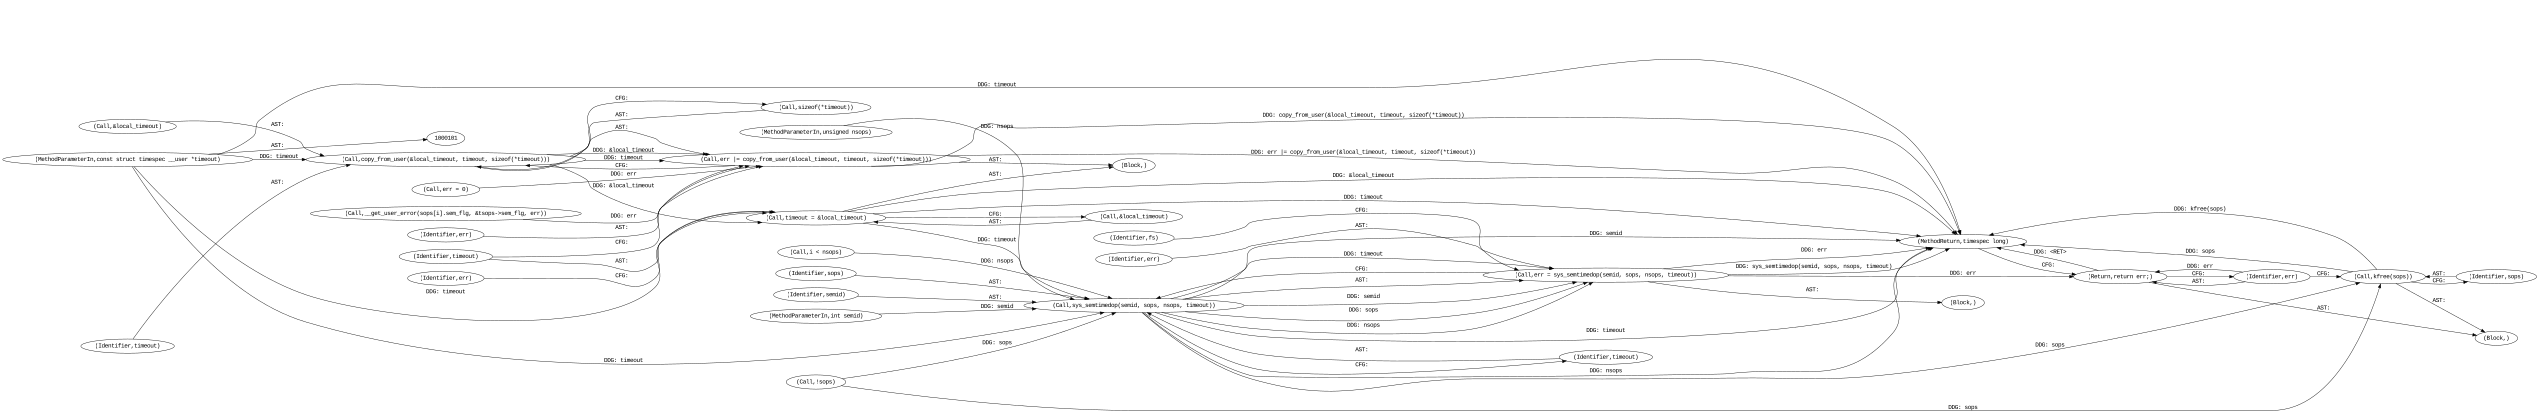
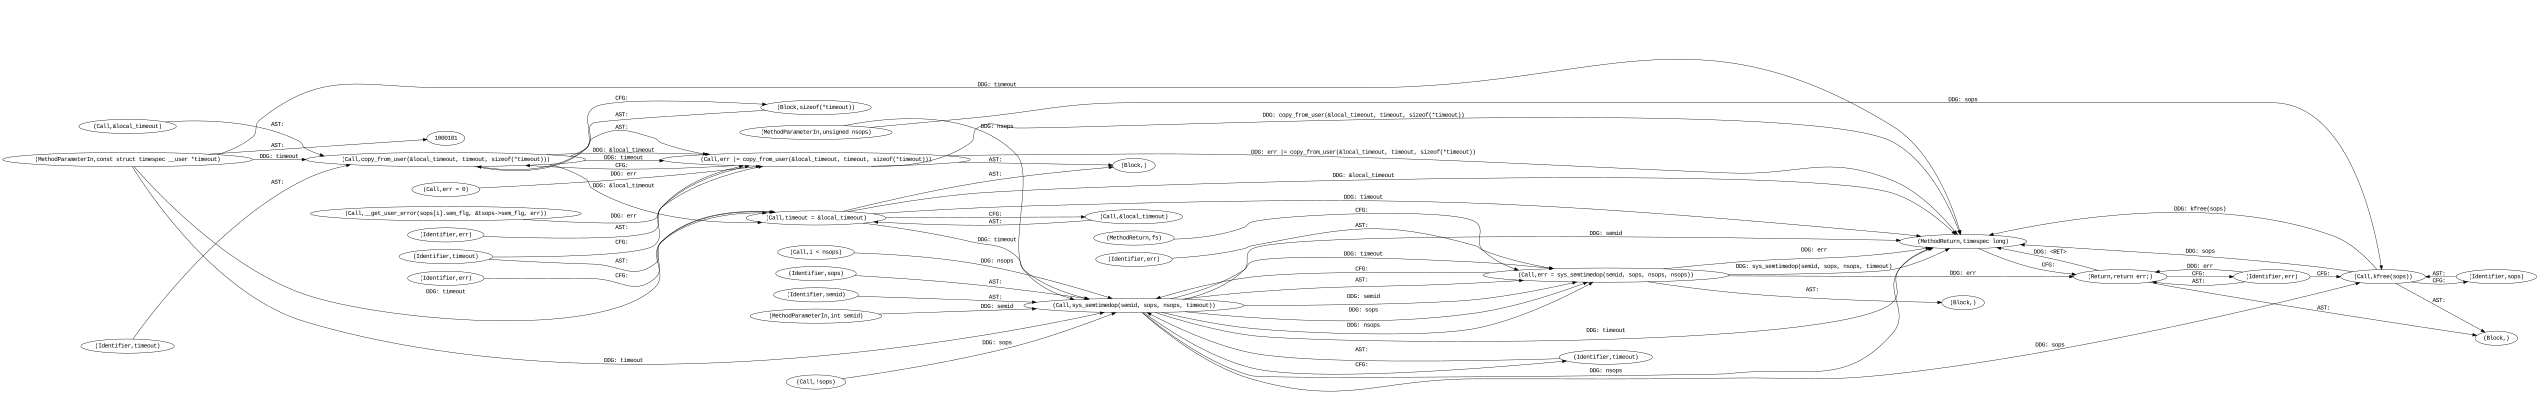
  digraph {
    fontname="Liberation Mono"
    rankdir=LR
    node [fontname="Liberation Mono"]
    edge [fontname="Liberation Mono"]
    n1 [label="(MethodParameterIn,const struct timespec __user *timeout)"]
    n2 [label="(Call,copy_from_user(&local_timeout, timeout, sizeof(*timeout)))"]
    n3 [label="(Call,timeout = &local_timeout)"]
    n4 [label="(Call,sys_semtimedop(semid, sops, nsops, timeout))"]
    n5 [label="(MethodReturn,timespec long)"]
    1000101
    n7 [label="(Call,err |= copy_from_user(&local_timeout, timeout, sizeof(*timeout)))"]
-   n8 [label="(Call,sizeof(*timeout))"]
+   n8 [label="(Block,sizeof(*timeout))"]
    n9 [label="(Block,)"]
    n10 [label="(Call,&local_timeout)"]
-   n11 [label="(Call,err = sys_semtimedop(semid, sops, nsops, timeout))"]
+   n11 [label="(Call,err = sys_semtimedop(semid, sops, nsops, nsops))"]
    n12 [label="(Call,kfree(sops))"]
    n13 [label="(Identifier,timeout)"]
    n14 [label="(Return,return err;)"]
    n15 [label="(Block,)"]
    n16 [label="(Block,)"]
    n17 [label="(Identifier,sops)"]
    n18 [label="(Identifier,err)"]
    n19 [label="(Identifier,err)"]
-   n20 [label="(Identifier,fs)"]
+   n20 [label="(MethodReturn,fs)"]
    n21 [label="(Identifier,timeout)"]
    n22 [label="(MethodParameterIn,unsigned nsops)"]
    n23 [label="(Call,err = 0)"]
    n24 [label="(Identifier,err)"]
    n25 [label="(Call,__get_user_error(sops[i].sem_flg, &tsops->sem_flg, err))"]
    n26 [label="(Identifier,timeout)"]
    n27 [label="(Call,i < nsops)"]
    n28 [label="(Identifier,sops)"]
    n29 [label="(Identifier,err)"]
    n30 [label="(Identifier,semid)"]
    n31 [label="(MethodParameterIn,int semid)"]
    n32 [label="(Call,!sops)"]
    n33 [label="(Call,&local_timeout)"]
    n1 -> n2 [label="DDG: timeout"]
    n1 -> n3 [label="DDG: timeout"]
    n1 -> n4 [label="DDG: timeout"]
    n1 -> n5 [label="DDG: timeout"]
    n1 -> 1000101 [label="AST: "]
    n2 -> n3 [label="DDG: &local_timeout"]
    n2 -> n7 [label="AST: "]
    n2 -> n7 [label="DDG: &local_timeout"]
    n2 -> n7 [label="DDG: timeout"]
    n2 -> n8 [label="CFG: "]
    n3 -> n4 [label="DDG: timeout"]
    n3 -> n5 [label="DDG: &local_timeout"]
    n3 -> n5 [label="DDG: timeout"]
    n3 -> n9 [label="AST: "]
    n3 -> n10 [label="CFG: "]
    n4 -> n5 [label="DDG: timeout"]
    n4 -> n5 [label="DDG: nsops"]
    n4 -> n5 [label="DDG: semid"]
    n4 -> n11 [label="AST: "]
    n4 -> n11 [label="DDG: semid"]
    n4 -> n11 [label="DDG: sops"]
    n4 -> n11 [label="DDG: nsops"]
    n4 -> n11 [label="DDG: timeout"]
    n4 -> n12 [label="DDG: sops"]
    n4 -> n13 [label="CFG: "]
    n5 -> n14 [label="CFG: "]
    n7 -> n2 [label="CFG: "]
    n7 -> n5 [label="DDG: copy_from_user(&local_timeout, timeout, sizeof(*timeout))"]
    n7 -> n5 [label="DDG: err |= copy_from_user(&local_timeout, timeout, sizeof(*timeout))"]
    n7 -> n9 [label="AST: "]
    n8 -> n2 [label="AST: "]
    n10 -> n3 [label="AST: "]
    n11 -> n4 [label="CFG: "]
    n11 -> n5 [label="DDG: err"]
    n11 -> n5 [label="DDG: sys_semtimedop(semid, sops, nsops, timeout)"]
    n11 -> n14 [label="DDG: err"]
    n11 -> n15 [label="AST: "]
    n12 -> n5 [label="DDG: kfree(sops)"]
    n12 -> n5 [label="DDG: sops"]
    n12 -> n16 [label="AST: "]
    n12 -> n17 [label="CFG: "]
    n13 -> n4 [label="AST: "]
    n14 -> n5 [label="DDG: <RET>"]
    n14 -> n16 [label="AST: "]
    n14 -> n18 [label="CFG: "]
    n17 -> n12 [label="AST: "]
    n18 -> n12 [label="CFG: "]
    n18 -> n14 [label="AST: "]
    n18 -> n14 [label="DDG: err"]
    n19 -> n11 [label="AST: "]
    n20 -> n11 [label="CFG: "]
    n21 -> n2 [label="AST: "]
    n22 -> n4 [label="DDG: nsops"]
    n23 -> n7 [label="DDG: err"]
    n24 -> n3 [label="CFG: "]
    n25 -> n7 [label="DDG: err"]
    n26 -> n3 [label="AST: "]
    n26 -> n7 [label="CFG: "]
    n27 -> n4 [label="DDG: nsops"]
    n28 -> n4 [label="AST: "]
    n29 -> n7 [label="AST: "]
    n30 -> n4 [label="AST: "]
    n31 -> n4 [label="DDG: semid"]
    n32 -> n4 [label="DDG: sops"]
-   n32 -> n12 [label="DDG: sops"]
+   n22 -> n12 [label="DDG: sops"]
    n33 -> n2 [label="AST: "]
  }
